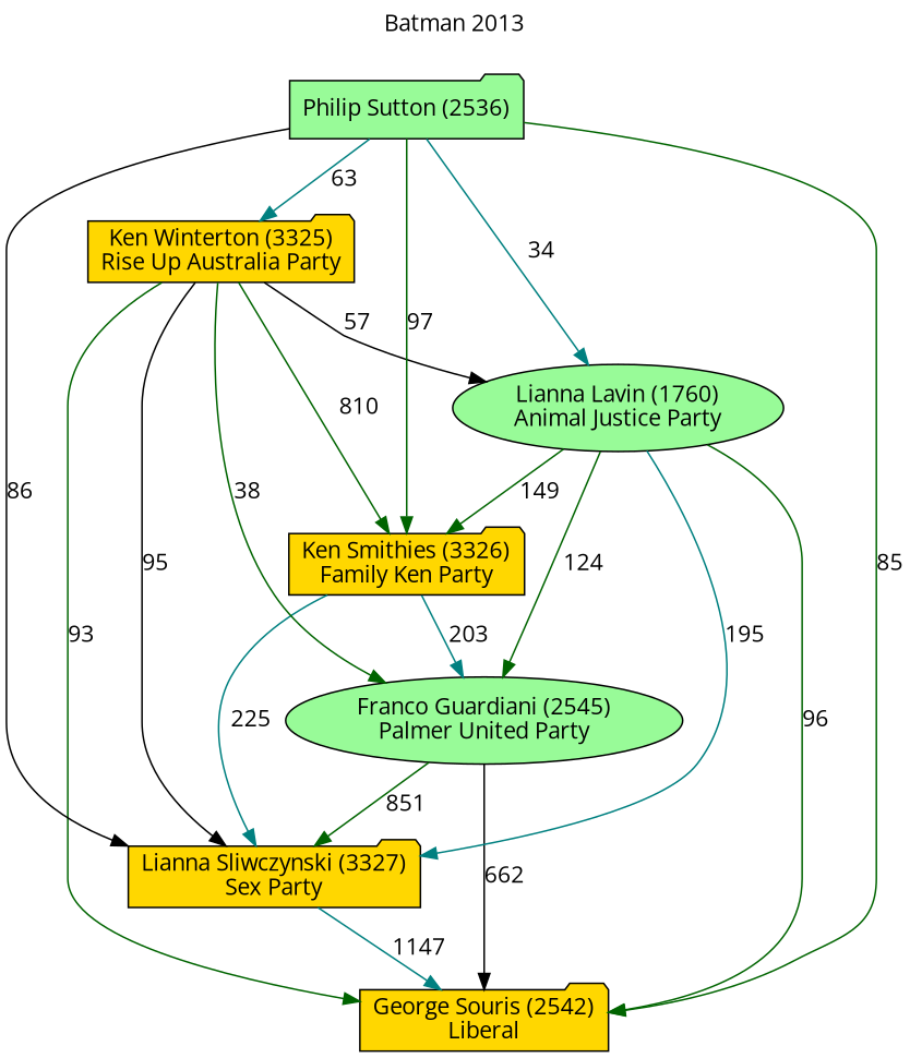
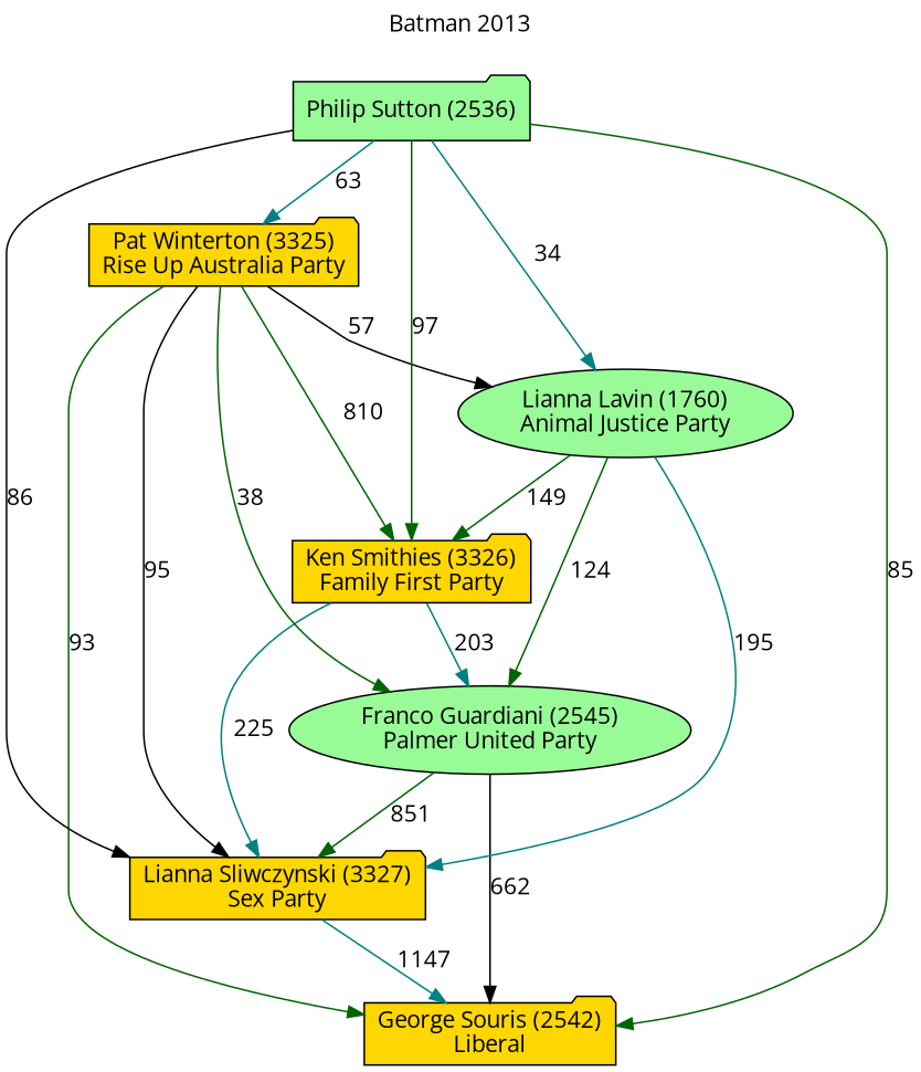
  digraph {
    fontname="Open Sans"
    label="Batman 2013"
    labelloc=t
    mclimit=10
    node [fillcolor=gold fontname="Open Sans" shape=folder style=filled]
    edge [color=darkgreen fontname="Open Sans"]
    n1 [label="George Souris (2542)\nLiberal"]
    n2 [label="Lianna Sliwczynski (3327)\nSex Party"]
    n3 [fillcolor=palegreen label="Franco Guardiani (2545)\nPalmer United Party" shape=ellipse]
-   n4 [label="Ken Smithies (3326)\nFamily Ken Party"]
+   n4 [label="Ken Smithies (3326)\nFamily First Party"]
    n5 [fillcolor=palegreen label="Lianna Lavin (1760)\nAnimal Justice Party" shape=ellipse]
-   n6 [label="Ken Winterton (3325)\nRise Up Australia Party"]
+   n6 [label="Pat Winterton (3325)\nRise Up Australia Party"]
    n7 [fillcolor=palegreen label="Philip Sutton (2536)\n"]
    n2 -> n1 [color=teal label=1147]
    n3 -> n1 [color=black label=662]
    n3 -> n2 [label=851]
    n4 -> n2 [color=teal label=225]
    n4 -> n3 [color=teal label=203]
-   n5 -> n1 [label=96]
    n5 -> n2 [color=teal label=195]
    n5 -> n3 [label=124]
    n5 -> n4 [label=149]
    n6 -> n1 [label=93]
    n6 -> n2 [color=black label=95]
    n6 -> n3 [label=38]
    n6 -> n4 [label=810]
    n6 -> n5 [color=black label=57]
    n7 -> n1 [label=85]
    n7 -> n2 [color=black label=86]
    n7 -> n4 [label=97]
    n7 -> n5 [color=teal label=34]
    n7 -> n6 [color=teal label=63]
  }
